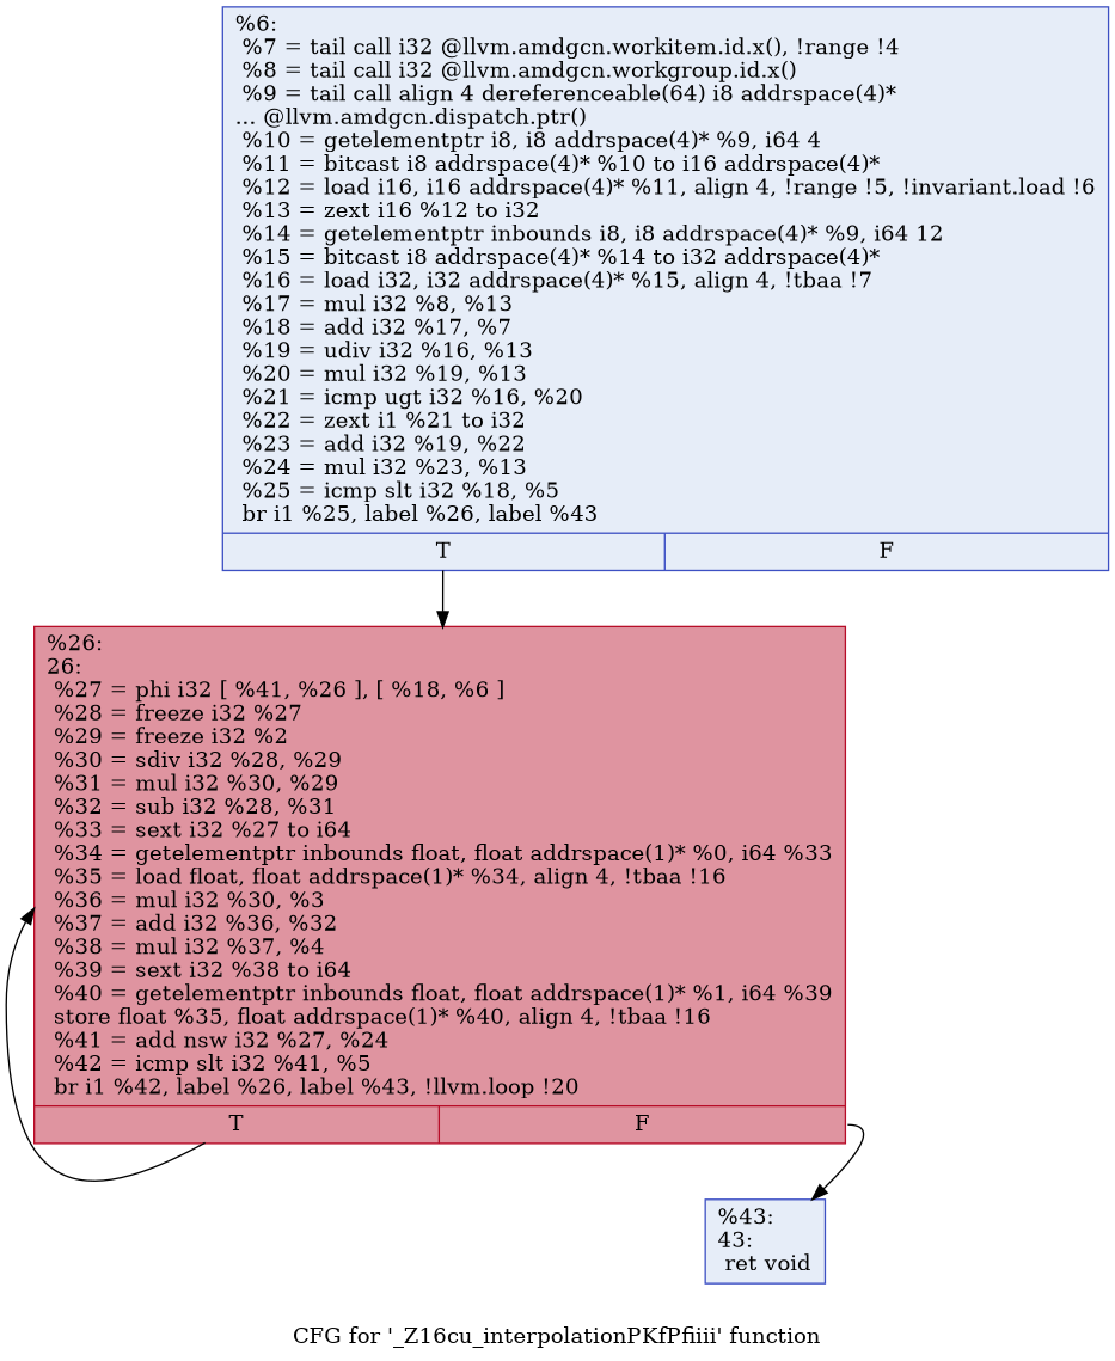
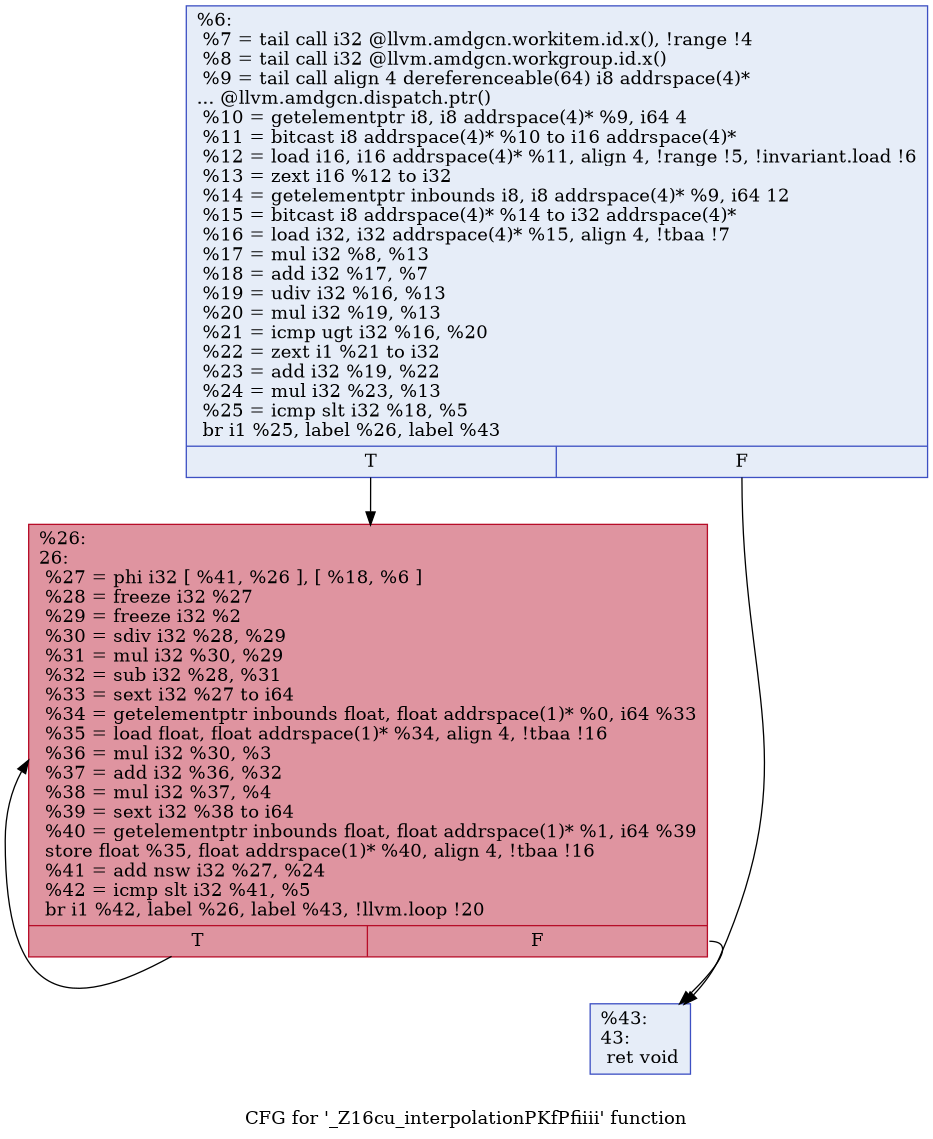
  digraph {
    label="CFG for '_Z16cu_interpolationPKfPfiiii' function"
    node [color="#3d50c3ff" fillcolor="#c7d7f070" shape=record style=filled]
    edge [tailport=s0]
    n1 [label="{%6:\l  %7 = tail call i32 @llvm.amdgcn.workitem.id.x(), !range !4\l  %8 = tail call i32 @llvm.amdgcn.workgroup.id.x()\l  %9 = tail call align 4 dereferenceable(64) i8 addrspace(4)*\l... @llvm.amdgcn.dispatch.ptr()\l  %10 = getelementptr i8, i8 addrspace(4)* %9, i64 4\l  %11 = bitcast i8 addrspace(4)* %10 to i16 addrspace(4)*\l  %12 = load i16, i16 addrspace(4)* %11, align 4, !range !5, !invariant.load !6\l  %13 = zext i16 %12 to i32\l  %14 = getelementptr inbounds i8, i8 addrspace(4)* %9, i64 12\l  %15 = bitcast i8 addrspace(4)* %14 to i32 addrspace(4)*\l  %16 = load i32, i32 addrspace(4)* %15, align 4, !tbaa !7\l  %17 = mul i32 %8, %13\l  %18 = add i32 %17, %7\l  %19 = udiv i32 %16, %13\l  %20 = mul i32 %19, %13\l  %21 = icmp ugt i32 %16, %20\l  %22 = zext i1 %21 to i32\l  %23 = add i32 %19, %22\l  %24 = mul i32 %23, %13\l  %25 = icmp slt i32 %18, %5\l  br i1 %25, label %26, label %43\l|{<s0>T|<s1>F}}"]
    n2 [color="#b70d28ff" fillcolor="#b70d2870" label="{%26:\l26:                                               \l  %27 = phi i32 [ %41, %26 ], [ %18, %6 ]\l  %28 = freeze i32 %27\l  %29 = freeze i32 %2\l  %30 = sdiv i32 %28, %29\l  %31 = mul i32 %30, %29\l  %32 = sub i32 %28, %31\l  %33 = sext i32 %27 to i64\l  %34 = getelementptr inbounds float, float addrspace(1)* %0, i64 %33\l  %35 = load float, float addrspace(1)* %34, align 4, !tbaa !16\l  %36 = mul i32 %30, %3\l  %37 = add i32 %36, %32\l  %38 = mul i32 %37, %4\l  %39 = sext i32 %38 to i64\l  %40 = getelementptr inbounds float, float addrspace(1)* %1, i64 %39\l  store float %35, float addrspace(1)* %40, align 4, !tbaa !16\l  %41 = add nsw i32 %27, %24\l  %42 = icmp slt i32 %41, %5\l  br i1 %42, label %26, label %43, !llvm.loop !20\l|{<s0>T|<s1>F}}"]
    n3 [label="{%43:\l43:                                               \l  ret void\l}"]
    n1 -> n2
+   n1 -> n3 [tailport=s1]
    n2 -> n2
    n2 -> n3 [tailport=s1]
  }
